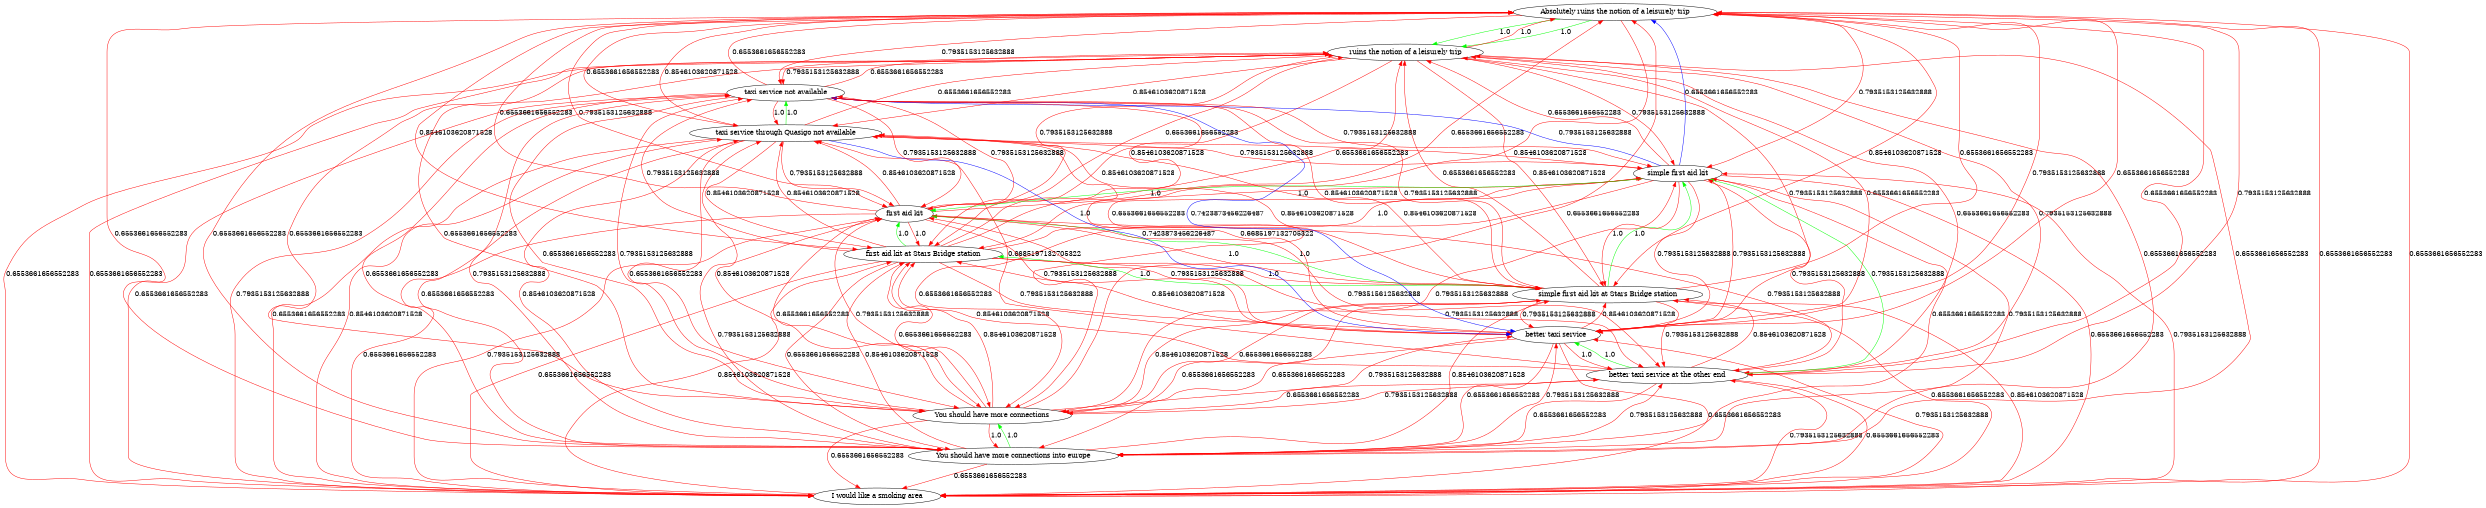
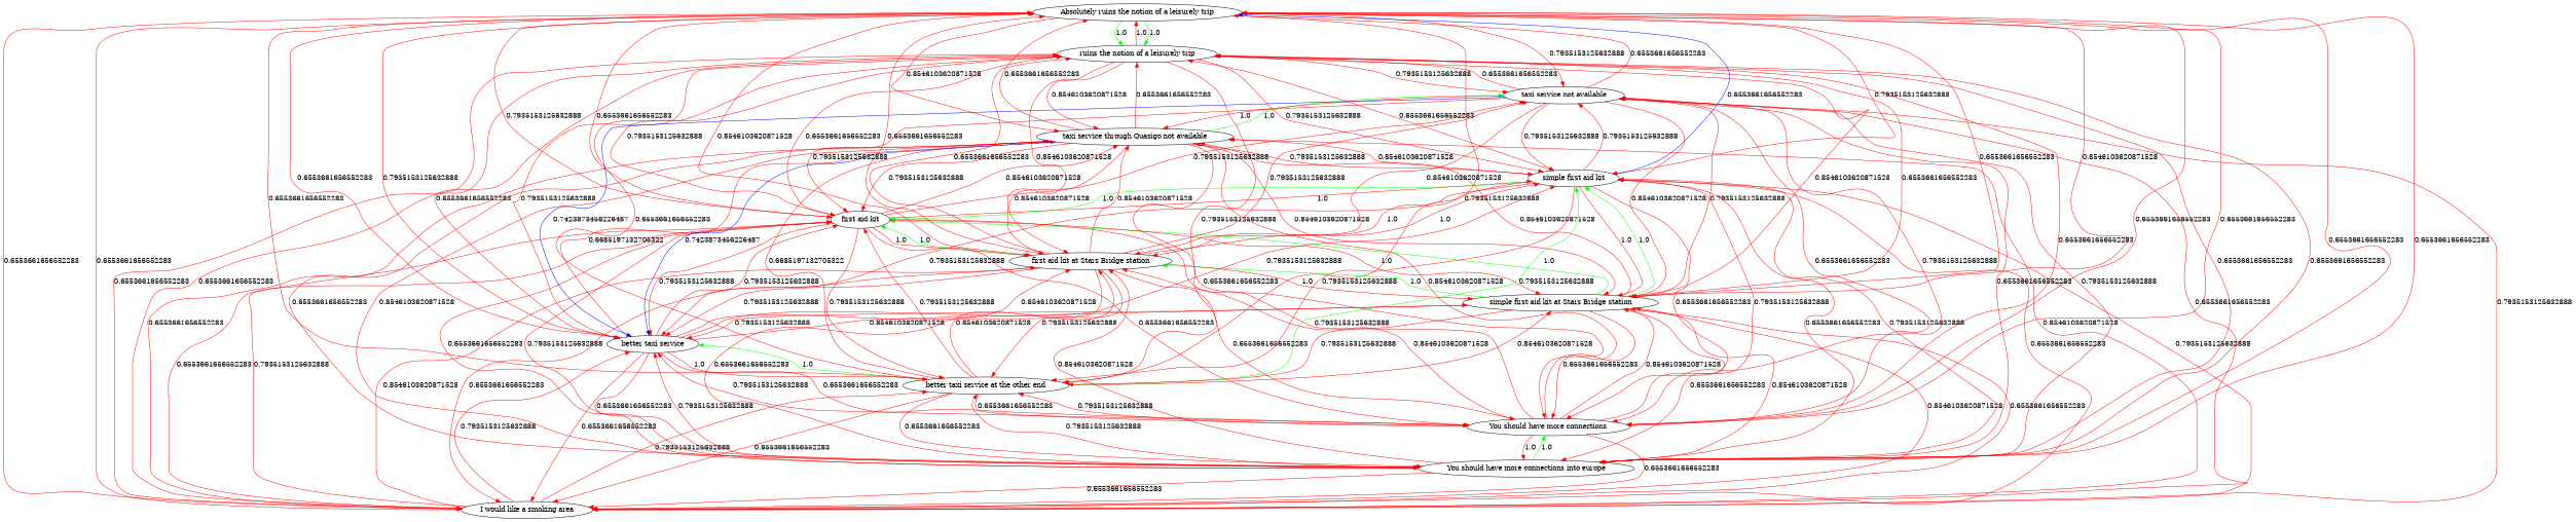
  digraph {
    edge [color=red]
    "Absolutely ruins the notion of a leisurely trip"
    "ruins the notion of a leisurely trip"
    "I would like a smoking area"
    "You should have more connections into europe"
    "You should have more connections"
    "better taxi service at the other end"
    "better taxi service"
    "simple first aid kit at Stars Bridge station"
    "first aid kit at Stars Bridge station"
    "first aid kit"
    "simple first aid kit"
    "taxi service through Quasigo not available"
    "taxi service not available"
    "Absolutely ruins the notion of a leisurely trip" -> "ruins the notion of a leisurely trip" [color=green label=1.0]
    "Absolutely ruins the notion of a leisurely trip" -> "ruins the notion of a leisurely trip" [color=green label=1.0]
    "Absolutely ruins the notion of a leisurely trip" -> "I would like a smoking area" [label=0.6553661656552283]
    "Absolutely ruins the notion of a leisurely trip" -> "You should have more connections into europe" [label=0.6553661656552283]
    "Absolutely ruins the notion of a leisurely trip" -> "You should have more connections" [label=0.6553661656552283]
    "Absolutely ruins the notion of a leisurely trip" -> "better taxi service at the other end" [label=0.7935153125632888]
    "Absolutely ruins the notion of a leisurely trip" -> "better taxi service" [label=0.7935153125632888]
    "Absolutely ruins the notion of a leisurely trip" -> "simple first aid kit at Stars Bridge station" [label=0.8546103620871528]
    "Absolutely ruins the notion of a leisurely trip" -> "first aid kit at Stars Bridge station" [label=0.8546103620871528]
    "Absolutely ruins the notion of a leisurely trip" -> "first aid kit" [label=0.7935153125632888]
    "Absolutely ruins the notion of a leisurely trip" -> "simple first aid kit" [label=0.7935153125632888]
    "Absolutely ruins the notion of a leisurely trip" -> "taxi service through Quasigo not available" [label=0.8546103620871528]
    "Absolutely ruins the notion of a leisurely trip" -> "taxi service not available" [label=0.7935153125632888]
    "ruins the notion of a leisurely trip" -> "Absolutely ruins the notion of a leisurely trip" [label=1.0]
    "ruins the notion of a leisurely trip" -> "I would like a smoking area" [label=0.6553661656552283]
    "ruins the notion of a leisurely trip" -> "You should have more connections into europe" [label=0.6553661656552283]
    "ruins the notion of a leisurely trip" -> "You should have more connections" [label=0.6553661656552283]
    "ruins the notion of a leisurely trip" -> "better taxi service at the other end" [label=0.7935153125632888]
    "ruins the notion of a leisurely trip" -> "better taxi service" [label=0.7935153125632888]
    "ruins the notion of a leisurely trip" -> "simple first aid kit at Stars Bridge station" [label=0.8546103620871528]
    "ruins the notion of a leisurely trip" -> "first aid kit at Stars Bridge station" [label=0.8546103620871528]
    "ruins the notion of a leisurely trip" -> "first aid kit" [label=0.7935153125632888]
    "ruins the notion of a leisurely trip" -> "simple first aid kit" [label=0.7935153125632888]
    "ruins the notion of a leisurely trip" -> "taxi service through Quasigo not available" [label=0.8546103620871528]
    "ruins the notion of a leisurely trip" -> "taxi service not available" [label=0.7935153125632888]
    "I would like a smoking area" -> "Absolutely ruins the notion of a leisurely trip" [label=0.6553661656552283]
    "I would like a smoking area" -> "ruins the notion of a leisurely trip" [label=0.6553661656552283]
    "I would like a smoking area" -> "better taxi service at the other end" [label=0.7935153125632888]
    "I would like a smoking area" -> "better taxi service" [label=0.7935153125632888]
    "I would like a smoking area" -> "simple first aid kit at Stars Bridge station" [label=0.8546103620871528]
    "I would like a smoking area" -> "first aid kit at Stars Bridge station" [label=0.8546103620871528]
    "I would like a smoking area" -> "first aid kit" [label=0.7935153125632888]
    "I would like a smoking area" -> "simple first aid kit" [label=0.7935153125632888]
    "I would like a smoking area" -> "taxi service through Quasigo not available" [label=0.8546103620871528]
    "I would like a smoking area" -> "taxi service not available" [label=0.7935153125632888]
    "You should have more connections into europe" -> "Absolutely ruins the notion of a leisurely trip" [label=0.6553661656552283]
    "You should have more connections into europe" -> "ruins the notion of a leisurely trip" [label=0.6553661656552283]
    "You should have more connections into europe" -> "I would like a smoking area" [label=0.6553661656552283]
    "You should have more connections into europe" -> "You should have more connections" [color=green label=1.0]
    "You should have more connections into europe" -> "better taxi service at the other end" [label=0.7935153125632888]
    "You should have more connections into europe" -> "better taxi service" [label=0.7935153125632888]
    "You should have more connections into europe" -> "simple first aid kit at Stars Bridge station" [label=0.8546103620871528]
    "You should have more connections into europe" -> "first aid kit at Stars Bridge station" [label=0.8546103620871528]
    "You should have more connections into europe" -> "first aid kit" [label=0.7935153125632888]
    "You should have more connections into europe" -> "simple first aid kit" [label=0.7935153125632888]
    "You should have more connections into europe" -> "taxi service through Quasigo not available" [label=0.8546103620871528]
    "You should have more connections into europe" -> "taxi service not available" [label=0.7935153125632888]
    "You should have more connections" -> "Absolutely ruins the notion of a leisurely trip" [label=0.6553661656552283]
-   "You should have more connections" -> "ruins the notion of a leisurely trip" [label=0.6553661656552283]
    "You should have more connections" -> "I would like a smoking area" [label=0.6553661656552283]
    "You should have more connections" -> "You should have more connections into europe" [label=1.0]
    "You should have more connections" -> "better taxi service at the other end" [label=0.7935153125632888]
    "You should have more connections" -> "better taxi service" [label=0.7935153125632888]
    "You should have more connections" -> "simple first aid kit at Stars Bridge station" [label=0.8546103620871528]
    "You should have more connections" -> "first aid kit at Stars Bridge station" [label=0.8546103620871528]
    "You should have more connections" -> "first aid kit" [label=0.7935153125632888]
    "You should have more connections" -> "simple first aid kit" [label=0.7935153125632888]
    "You should have more connections" -> "taxi service through Quasigo not available" [label=0.8546103620871528]
    "You should have more connections" -> "taxi service not available" [label=0.7935153125632888]
    "better taxi service at the other end" -> "Absolutely ruins the notion of a leisurely trip" [label=0.6553661656552283]
    "better taxi service at the other end" -> "ruins the notion of a leisurely trip" [label=0.6553661656552283]
    "better taxi service at the other end" -> "I would like a smoking area" [label=0.6553661656552283]
    "better taxi service at the other end" -> "You should have more connections into europe" [label=0.6553661656552283]
    "better taxi service at the other end" -> "You should have more connections" [label=0.6553661656552283]
    "better taxi service at the other end" -> "better taxi service" [color=green label=1.0]
    "better taxi service at the other end" -> "simple first aid kit at Stars Bridge station" [label=0.8546103620871528]
    "better taxi service at the other end" -> "first aid kit at Stars Bridge station" [label=0.8546103620871528]
    "better taxi service at the other end" -> "first aid kit" [label=0.7935153125632888]
    "better taxi service at the other end" -> "simple first aid kit" [color=green label=0.7935153125632888]
    "better taxi service at the other end" -> "taxi service through Quasigo not available" [label=0.6685197132705322]
    "better taxi service" -> "Absolutely ruins the notion of a leisurely trip" [label=0.6553661656552283]
    "better taxi service" -> "ruins the notion of a leisurely trip" [label=0.6553661656552283]
    "better taxi service" -> "I would like a smoking area" [label=0.6553661656552283]
    "better taxi service" -> "You should have more connections into europe" [label=0.6553661656552283]
    "better taxi service" -> "You should have more connections" [label=0.6553661656552283]
    "better taxi service" -> "better taxi service at the other end" [label=1.0]
    "better taxi service" -> "simple first aid kit at Stars Bridge station" [label=0.8546103620871528]
    "better taxi service" -> "first aid kit at Stars Bridge station" [label=0.8546103620871528]
    "better taxi service" -> "first aid kit" [label=0.7935153125632888]
    "better taxi service" -> "simple first aid kit" [label=0.7935153125632888]
    "better taxi service" -> "taxi service through Quasigo not available" [label=0.6685197132705322]
    "simple first aid kit at Stars Bridge station" -> "Absolutely ruins the notion of a leisurely trip" [label=0.6553661656552283]
    "simple first aid kit at Stars Bridge station" -> "ruins the notion of a leisurely trip" [label=0.6553661656552283]
    "simple first aid kit at Stars Bridge station" -> "I would like a smoking area" [label=0.6553661656552283]
    "simple first aid kit at Stars Bridge station" -> "You should have more connections into europe" [label=0.6553661656552283]
    "simple first aid kit at Stars Bridge station" -> "You should have more connections" [label=0.6553661656552283]
    "simple first aid kit at Stars Bridge station" -> "better taxi service at the other end" [label=0.7935153125632888]
    "simple first aid kit at Stars Bridge station" -> "better taxi service" [label=0.7935153125632888]
    "simple first aid kit at Stars Bridge station" -> "first aid kit at Stars Bridge station" [color=green label=1.0]
    "simple first aid kit at Stars Bridge station" -> "first aid kit" [color=green label=1.0]
    "simple first aid kit at Stars Bridge station" -> "simple first aid kit" [color=green label=1.0]
    "simple first aid kit at Stars Bridge station" -> "taxi service through Quasigo not available" [label=0.8546103620871528]
    "simple first aid kit at Stars Bridge station" -> "taxi service not available" [label=0.7935153125632888]
    "first aid kit at Stars Bridge station" -> "Absolutely ruins the notion of a leisurely trip" [label=0.6553661656552283]
    "first aid kit at Stars Bridge station" -> "ruins the notion of a leisurely trip" [label=0.6553661656552283]
    "first aid kit at Stars Bridge station" -> "I would like a smoking area" [label=0.6553661656552283]
    "first aid kit at Stars Bridge station" -> "You should have more connections into europe" [label=0.6553661656552283]
    "first aid kit at Stars Bridge station" -> "You should have more connections" [label=0.6553661656552283]
    "first aid kit at Stars Bridge station" -> "better taxi service at the other end" [label=0.7935153125632888]
    "first aid kit at Stars Bridge station" -> "better taxi service" [label=0.7935153125632888]
    "first aid kit at Stars Bridge station" -> "simple first aid kit at Stars Bridge station" [label=1.0]
    "first aid kit at Stars Bridge station" -> "first aid kit" [color=green label=1.0]
    "first aid kit at Stars Bridge station" -> "simple first aid kit" [label=1.0]
    "first aid kit at Stars Bridge station" -> "taxi service through Quasigo not available" [label=0.8546103620871528]
    "first aid kit at Stars Bridge station" -> "taxi service not available" [label=0.7935153125632888]
    "first aid kit" -> "Absolutely ruins the notion of a leisurely trip" [label=0.6553661656552283]
    "first aid kit" -> "ruins the notion of a leisurely trip" [label=0.6553661656552283]
    "first aid kit" -> "I would like a smoking area" [label=0.6553661656552283]
+   "first aid kit" -> "You should have more connections into europe" [label=0.6553661656552283]
    "first aid kit" -> "You should have more connections" [label=0.6553661656552283]
-   "first aid kit" -> "better taxi service at the other end" [label=0.7935156125632888]
+   "first aid kit" -> "better taxi service at the other end" [label=0.7935153125632888]
    "first aid kit" -> "better taxi service" [label=0.7935153125632888]
    "first aid kit" -> "simple first aid kit at Stars Bridge station" [label=1.0]
    "first aid kit" -> "first aid kit at Stars Bridge station" [label=1.0]
    "first aid kit" -> "simple first aid kit" [label=1.0]
    "first aid kit" -> "taxi service through Quasigo not available" [label=0.8546103620871528]
    "first aid kit" -> "taxi service not available" [label=0.7935153125632888]
    "simple first aid kit" -> "Absolutely ruins the notion of a leisurely trip" [color=blue label=0.6553661656552283]
    "simple first aid kit" -> "ruins the notion of a leisurely trip" [label=0.6553661656552283]
    "simple first aid kit" -> "I would like a smoking area" [label=0.6553661656552283]
    "simple first aid kit" -> "You should have more connections into europe" [label=0.6553661656552283]
    "simple first aid kit" -> "You should have more connections" [label=0.6553661656552283]
    "simple first aid kit" -> "better taxi service at the other end" [label=0.7935153125632888]
    "simple first aid kit" -> "better taxi service" [label=0.7935153125632888]
    "simple first aid kit" -> "simple first aid kit at Stars Bridge station" [label=1.0]
    "simple first aid kit" -> "first aid kit at Stars Bridge station" [label=1.0]
    "simple first aid kit" -> "first aid kit" [color=green label=1.0]
    "simple first aid kit" -> "taxi service through Quasigo not available" [label=0.8546103620871528]
-   "simple first aid kit" -> "taxi service not available" [color=blue label=0.7935153125632888]
+   "simple first aid kit" -> "taxi service not available" [label=0.7935153125632888]
    "taxi service through Quasigo not available" -> "Absolutely ruins the notion of a leisurely trip" [label=0.6553661656552283]
    "taxi service through Quasigo not available" -> "ruins the notion of a leisurely trip" [label=0.6553661656552283]
    "taxi service through Quasigo not available" -> "I would like a smoking area" [label=0.6553661656552283]
    "taxi service through Quasigo not available" -> "You should have more connections into europe" [label=0.6553661656552283]
    "taxi service through Quasigo not available" -> "You should have more connections" [label=0.6553661656552283]
    "taxi service through Quasigo not available" -> "better taxi service" [color=blue label=0.7423873456226487]
    "taxi service through Quasigo not available" -> "simple first aid kit at Stars Bridge station" [label=0.8546103620871528]
    "taxi service through Quasigo not available" -> "first aid kit at Stars Bridge station" [label=0.8546103620871528]
    "taxi service through Quasigo not available" -> "first aid kit" [label=0.7935153125632888]
    "taxi service through Quasigo not available" -> "simple first aid kit" [label=0.7935153125632888]
    "taxi service through Quasigo not available" -> "taxi service not available" [color=green label=1.0]
    "taxi service not available" -> "Absolutely ruins the notion of a leisurely trip" [label=0.6553661656552283]
    "taxi service not available" -> "ruins the notion of a leisurely trip" [label=0.6553661656552283]
    "taxi service not available" -> "I would like a smoking area" [label=0.6553661656552283]
    "taxi service not available" -> "You should have more connections into europe" [label=0.6553661656552283]
    "taxi service not available" -> "You should have more connections" [label=0.6553661656552283]
    "taxi service not available" -> "better taxi service" [color=blue label=0.7423873456226487]
    "taxi service not available" -> "simple first aid kit at Stars Bridge station" [label=0.8546103620871528]
    "taxi service not available" -> "first aid kit at Stars Bridge station" [label=0.8546103620871528]
    "taxi service not available" -> "first aid kit" [label=0.7935153125632888]
    "taxi service not available" -> "simple first aid kit" [label=0.7935153125632888]
    "taxi service not available" -> "taxi service through Quasigo not available" [label=1.0]
  }
